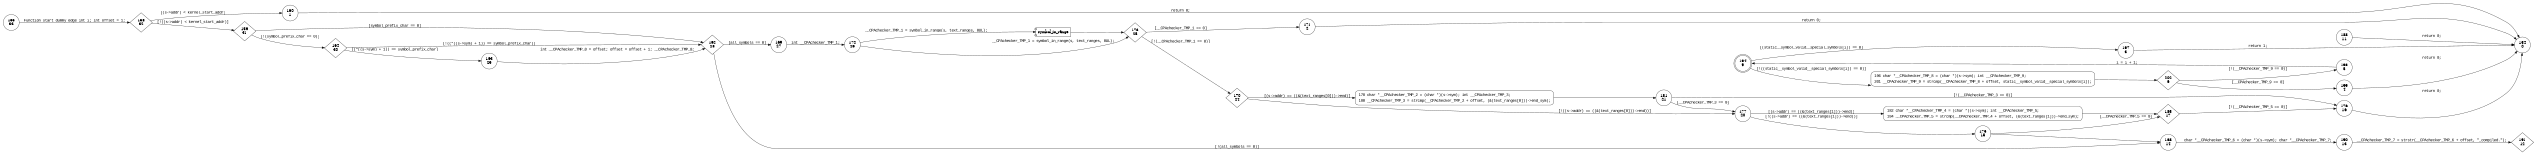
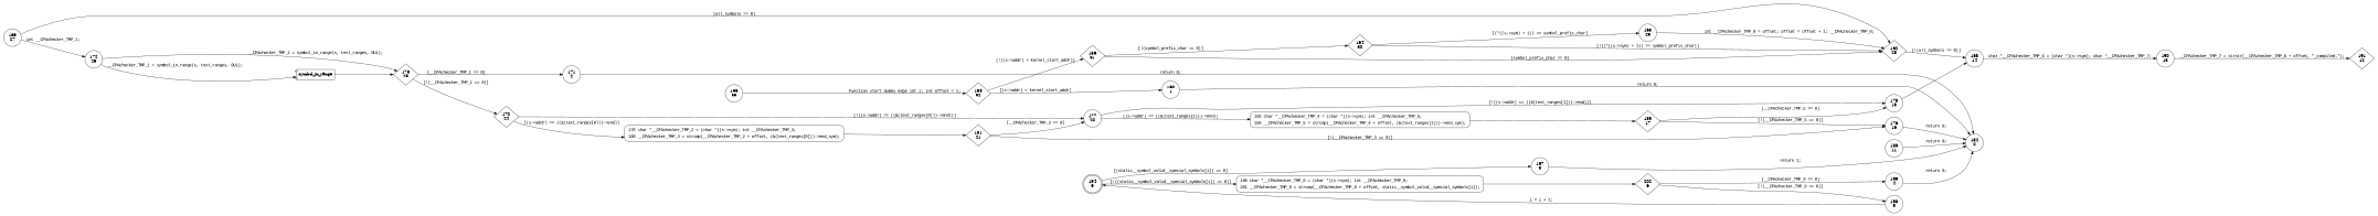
  digraph {
    rankdir=LR
    node [shape=circle]
    edge [fontname="Courier New"]
    n1 [label="155\n33"]
    n2 [label="158\n32" shape=diamond]
    n3 [label="160\n1"]
    n4 [label="159\n31" shape=diamond]
    n5 [label="154\n0"]
    n6 [label="162\n28" shape=diamond]
    n7 [label="164\n30" shape=diamond]
    n8 [label="169\n27"]
    n9 [label="168\n14"]
    n10 [label="163\n29"]
    n11 [label="172\n26"]
    n12 [label="190\n13"]
    n13 [label="173\n25" shape=diamond]
    n14 [label=symbol_in_range shape=component]
    n15 [label="191\n12" shape=diamond]
    n16 [label="188\n11"]
    n17 [label="194\n9" shape=doublecircle]
    n18 [label="197\n3"]
    n19 [fillcolor=white fontname="Courier New" label=<<table border="0" cellborder="0" cellpadding="3" bgcolor="white"><tr><td align="right">196</td><td align="left">char *__CPAchecker_TMP_8 = (char *)(s-&gt;sym); int __CPAchecker_TMP_9;</td></tr><tr><td align="right">201</td><td align="left">__CPAchecker_TMP_9 = strcmp(__CPAchecker_TMP_8 + offset, static__symbol_valid__special_symbols[i]);</td></tr></table>> penwidth=1 shape=Mrecord style="filled,bold"]
    n20 [label="202\n6" shape=diamond]
    n21 [label="199\n4"]
    n22 [label="198\n5"]
    n23 [label="171\n2"]
    n24 [label="170\n24" shape=diamond]
    n25 [fillcolor=white fontname="Courier New" label=<<table border="0" cellborder="0" cellpadding="3" bgcolor="white"><tr><td align="right">178</td><td align="left">char *__CPAchecker_TMP_2 = (char *)(s-&gt;sym); int __CPAchecker_TMP_3;</td></tr><tr><td align="right">180</td><td align="left">__CPAchecker_TMP_3 = strcmp(__CPAchecker_TMP_2 + offset, (&amp;(text_ranges[0]))-&gt;end_sym);</td></tr></table>> penwidth=1 shape=Mrecord style="filled,bold"]
    n26 [label="177\n20"]
-   n27 [label="181\n21"]
+   n27 [label="181\n21" shape=diamond]
    n28 [fillcolor=white fontname="Courier New" label=<<table border="0" cellborder="0" cellpadding="3" bgcolor="white"><tr><td align="right">182</td><td align="left">char *__CPAchecker_TMP_4 = (char *)(s-&gt;sym); int __CPAchecker_TMP_5;</td></tr><tr><td align="right">184</td><td align="left">__CPAchecker_TMP_5 = strcmp(__CPAchecker_TMP_4 + offset, (&amp;(text_ranges[1]))-&gt;end_sym);</td></tr></table>> penwidth=1 shape=Mrecord style="filled,bold"]
    n29 [label="175\n15"]
    n30 [label="176\n16"]
    n31 [label="185\n17" shape=diamond]
    n1 -> n2 [label="Function start dummy edge int i; int offset = 1;"]
    n2 -> n3 [label="[(s->addr) < kernel_start_addr]"]
    n2 -> n4 [label="[!((s->addr) < kernel_start_addr)]"]
    n3 -> n5 [label="return 0;"]
    n4 -> n6 [label="[symbol_prefix_char == 0]"]
    n4 -> n7 [label="[!(symbol_prefix_char == 0)]"]
-   n6 -> n8 [label="[all_symbols == 0]"]
+   n8 -> n6 [label="[all_symbols == 0]"]
    n6 -> n9 [label="[!(all_symbols == 0)]"]
    n7 -> n6 [label="[!((*((s->sym) + 1)) == symbol_prefix_char)]"]
    n7 -> n10 [label="[(*((s->sym) + 1)) == symbol_prefix_char]"]
    n8 -> n11 [label="int __CPAchecker_TMP_1;"]
    n9 -> n12 [label="char *__CPAchecker_TMP_6 = (char *)(s->sym); char *__CPAchecker_TMP_7;"]
    n10 -> n6 [label="int __CPAchecker_TMP_0 = offset; offset = offset + 1; __CPAchecker_TMP_0; "]
    n11 -> n13 [label="__CPAchecker_TMP_1 = symbol_in_range(s, text_ranges, 0UL);"]
    n11 -> n14 [label="__CPAchecker_TMP_1 = symbol_in_range(s, text_ranges, 0UL);"]
    n12 -> n15 [label="__CPAchecker_TMP_7 = strstr(__CPAchecker_TMP_6 + offset, \"_compiled.\");"]
    n13 -> n23 [label="[__CPAchecker_TMP_1 == 0]"]
    n13 -> n24 [label="[!(__CPAchecker_TMP_1 == 0)]"]
    n14 -> n13
    n16 -> n5 [label="return 0;"]
    n17 -> n18 [label="[(static__symbol_valid__special_symbols[i]) == 0]"]
    n17 -> n19 [label="[!((static__symbol_valid__special_symbols[i]) == 0)]"]
    n18 -> n5 [label="return 1;"]
    n19 -> n20 [fontname=""]
    n20 -> n21 [label="[__CPAchecker_TMP_9 == 0]"]
    n20 -> n22 [label="[!(__CPAchecker_TMP_9 == 0)]"]
    n21 -> n5 [label="return 0;"]
    n22 -> n17 [label=" i = i + 1;"]
    n23 -> n5 [label="return 0;"]
    n24 -> n25 [label="[(s->addr) == ((&(text_ranges[0]))->end)]"]
    n24 -> n26 [label="[!((s->addr) == ((&(text_ranges[0]))->end))]"]
    n25 -> n27 [fontname=""]
    n26 -> n28 [label="[(s->addr) == ((&(text_ranges[1]))->end)]"]
    n26 -> n29 [label="[!((s->addr) == ((&(text_ranges[1]))->end))]"]
    n27 -> n26 [label="[__CPAchecker_TMP_3 == 0]"]
    n27 -> n30 [label="[!(__CPAchecker_TMP_3 == 0)]"]
    n28 -> n31 [fontname=""]
    n29 -> n9
    n30 -> n5 [label="return 0;"]
-   n29 -> n31 [label="[__CPAchecker_TMP_5 == 0]"]
+   n31 -> n29 [label="[__CPAchecker_TMP_5 == 0]"]
    n31 -> n30 [label="[!(__CPAchecker_TMP_5 == 0)]"]
  }
